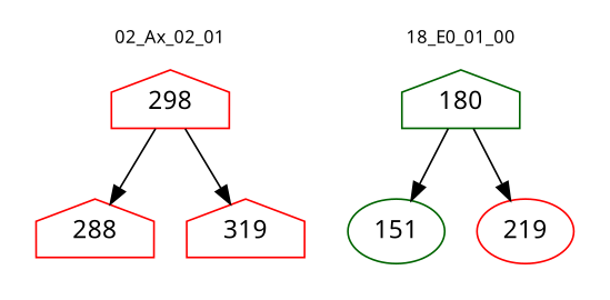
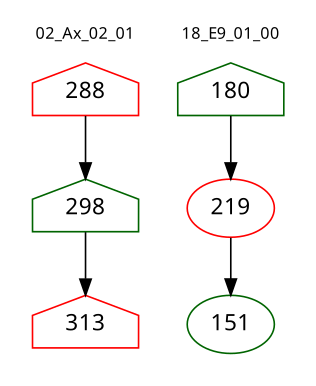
  digraph {
    fontname="Noto Sans"
    node [color=red fontname="Noto Sans" shape=house]
    edge [color=black fontname="Noto Sans"]
-   n1 [label=298]
+   n1 [color=darkgreen label=298]
    n2 [label=288]
-   n3 [label=319]
+   n3 [label=313]
    n4 [color=darkgreen label=180]
    n5 [color=darkgreen label=151 shape=ellipse]
    n6 [label=219 shape=ellipse]
    subgraph cluster_1 {
      color=white
      fontsize=10
      label="02_Ax_02_01"
      n1
      n2
      n3
    }
    subgraph cluster_2 {
      color=white
      fontsize=10
-     label="18_E0_01_00"
+     label="18_E9_01_00"
      n4
      n5
      n6
    }
-   n1 -> n2
+   n2 -> n1
    n1 -> n3
-   n4 -> n5
+   n6 -> n5
    n4 -> n6
  }
